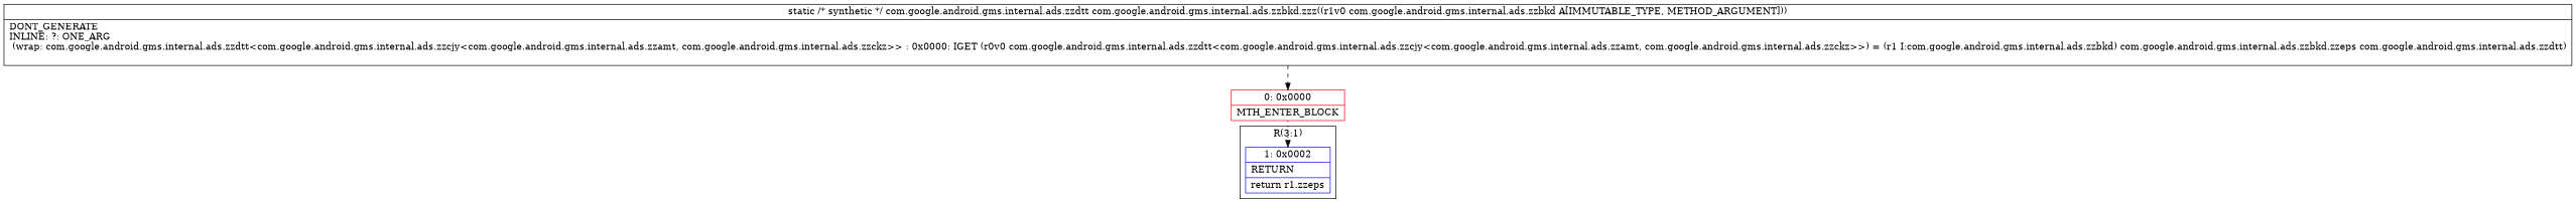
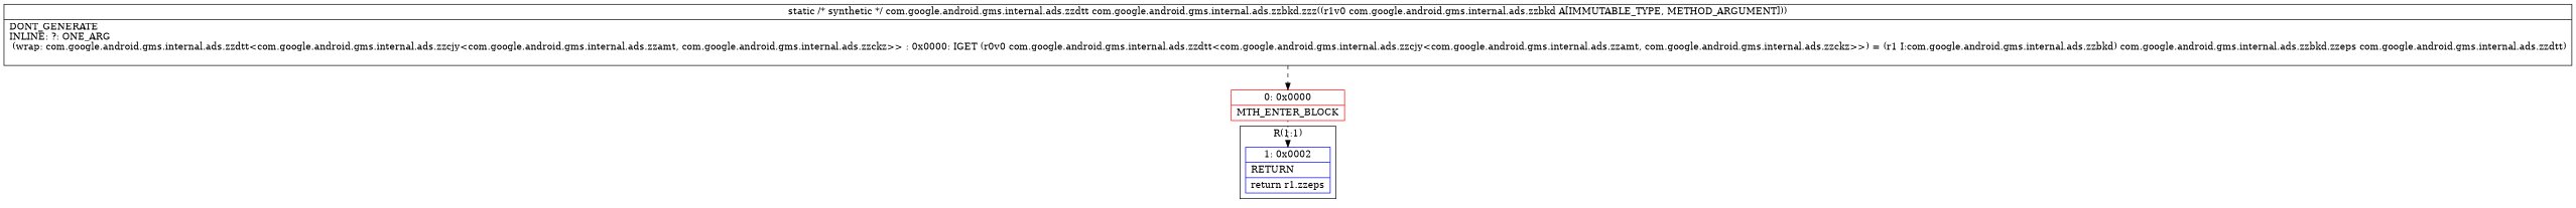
  digraph {
    node [shape=record]
    n1 [color=blue label="{1\:\ 0x0002|RETURN\l|return r1.zzeps\l}"]
    n2 [color=red label="{0\:\ 0x0000|MTH_ENTER_BLOCK\l}"]
    n3 [label="{static \/* synthetic *\/ com.google.android.gms.internal.ads.zzdtt com.google.android.gms.internal.ads.zzbkd.zzz((r1v0 com.google.android.gms.internal.ads.zzbkd A[IMMUTABLE_TYPE, METHOD_ARGUMENT]))  | DONT_GENERATE\lINLINE: ?: ONE_ARG  \l  (wrap: com.google.android.gms.internal.ads.zzdtt\<com.google.android.gms.internal.ads.zzcjy\<com.google.android.gms.internal.ads.zzamt, com.google.android.gms.internal.ads.zzckz\>\> : 0x0000: IGET  (r0v0 com.google.android.gms.internal.ads.zzdtt\<com.google.android.gms.internal.ads.zzcjy\<com.google.android.gms.internal.ads.zzamt, com.google.android.gms.internal.ads.zzckz\>\>) = (r1 I:com.google.android.gms.internal.ads.zzbkd) com.google.android.gms.internal.ads.zzbkd.zzeps com.google.android.gms.internal.ads.zzdtt)\l\l}"]
    subgraph cluster_1 {
-     label="R(3:1)"
+     label="R(1:1)"
      n1
    }
    n2 -> n1 [style=dotted]
    n3 -> n2 [style=dashed]
  }
